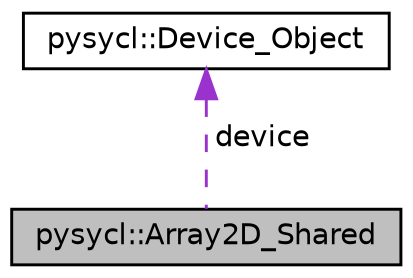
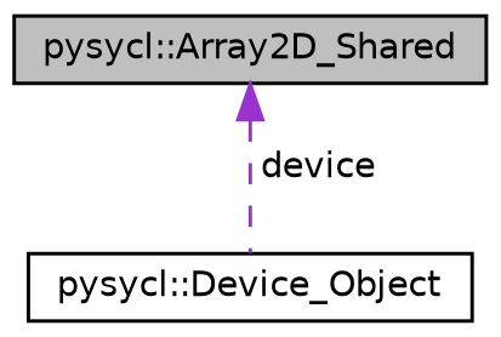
  digraph {
    node [color=black fontname=Helvetica fontsize=10 shape=record]
    n1 [fillcolor=grey75 fontcolor=black height=0.2 label="pysycl::Array2D_Shared" style=filled width=0.4]
    n2 [height=0.2 label="pysycl::Device_Object" width=0.4]
-   n2 -> n1 [color=darkorchid3 dir=back fontname=Helvetica fontsize=10 label=" device" labelfontname=Helvetica labelfontsize=10 style=dashed]
+   n1 -> n2 [color=darkorchid3 dir=back fontname=Helvetica fontsize=10 label=" device" labelfontname=Helvetica labelfontsize=10 style=dashed]
  }
